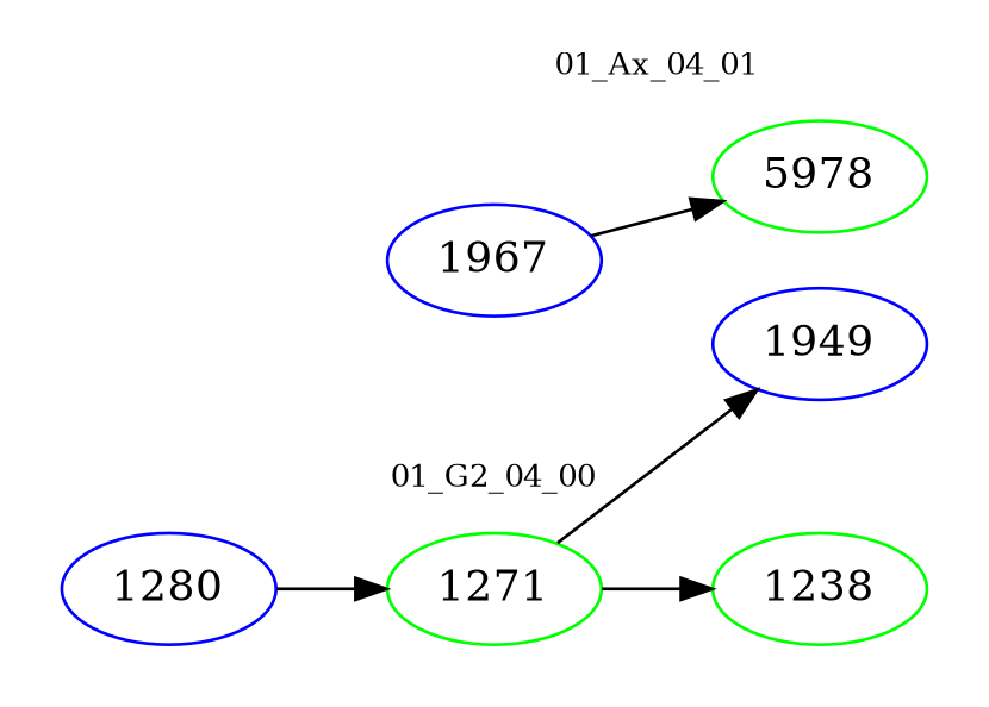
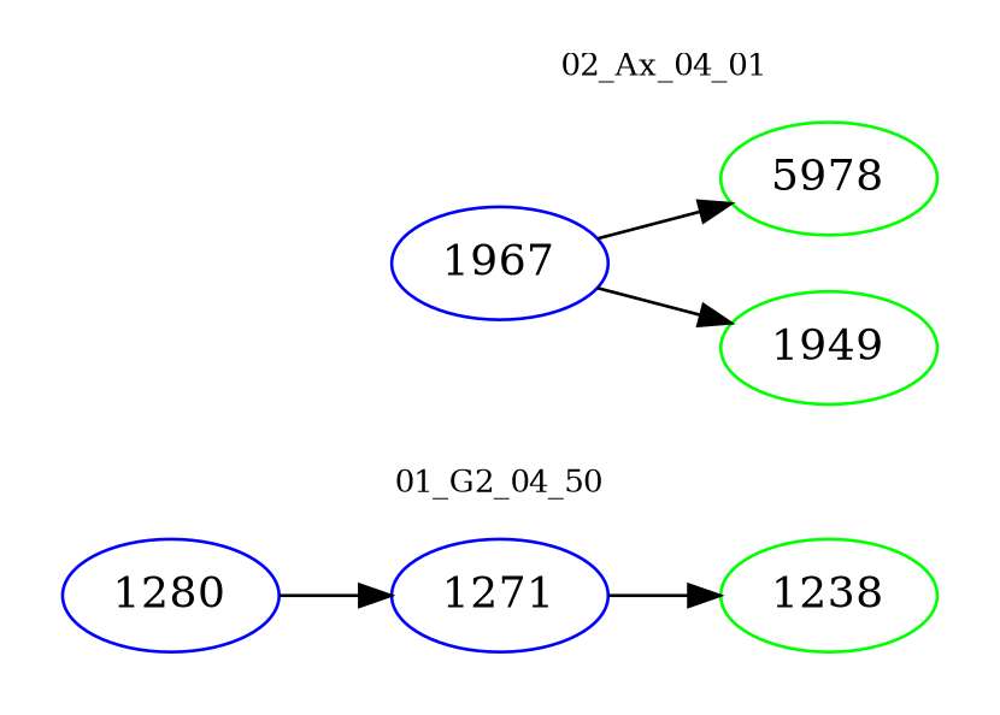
  digraph {
    rankdir=LR
    node [color=blue]
    edge [color=black]
    n1 [label=1967]
-   n2 [label=1949]
+   n2 [color=green label=1949]
    n3 [color=green label=5978]
-   n4 [color=green label=1271]
+   n4 [label=1271]
    n5 [color=green label=1238]
    n6 [label=1280]
    subgraph cluster_1 {
      color=white
      fontsize=10
-     label="01_Ax_04_01"
+     label="02_Ax_04_01"
      n1
      n2
      n3
    }
    subgraph cluster_2 {
      color=white
      fontsize=10
-     label="01_G2_04_00"
+     label="01_G2_04_50"
      n4
      n5
      n6
    }
-   n4 -> n2
+   n1 -> n2
    n1 -> n3
    n4 -> n5
    n6 -> n4
  }
